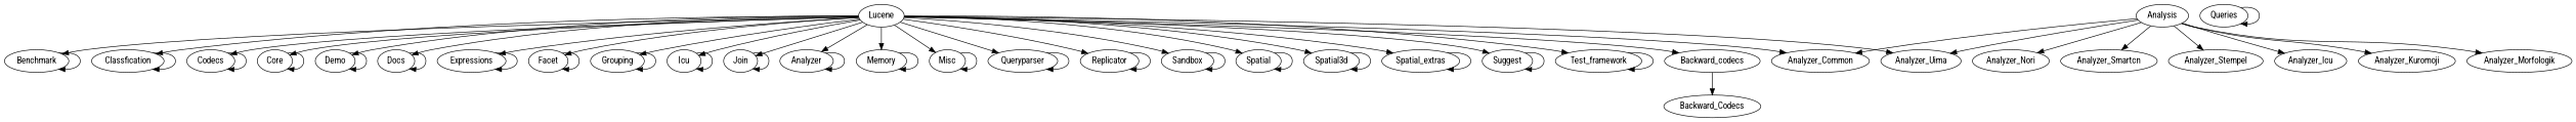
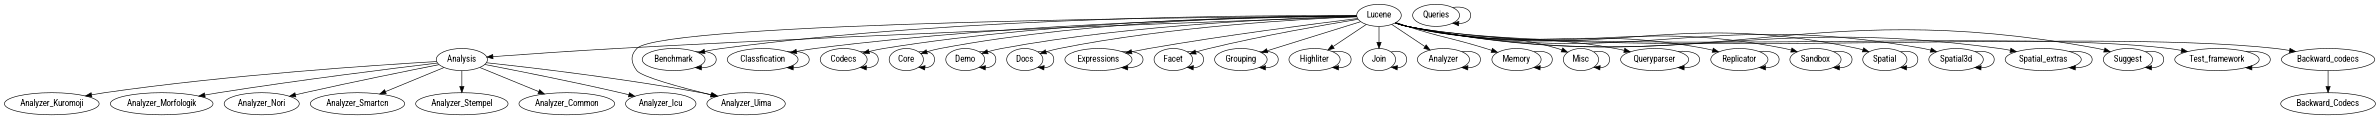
  digraph {
    fontname="Roboto Condensed"
    node [fontname="Roboto Condensed"]
    edge [fontname="Roboto Condensed"]
    Lucene
    Analysis
    Backward_codecs
    Benchmark
    Classfication
    Codecs
    Core
    Demo
    Docs
    Expressions
    Facet
    Grouping
-   Highliter [label=Icu]
+   Highliter
    Join
    n15 [label=Analyzer]
    Memory
    Misc
    Queryparser
    Replicator
    Sandbox
    Spatial
    Spatial3d
    Spatial_extras
    Suggest
    Test_framework
    Analyzer_Uima
    Analyzer_Common
    Analyzer_Icu
    Analyzer_Kuromoji
    Analyzer_Morfologik
    Analyzer_Nori
    Analyzer_Smartcn
    Analyzer_Stempel
    Backward_Codecs
    Queries
-   Lucene -> Analyzer_Common
+   Lucene -> Analysis
    Lucene -> Backward_codecs
    Lucene -> Benchmark
    Lucene -> Classfication
    Lucene -> Codecs
    Lucene -> Core
    Lucene -> Demo
    Lucene -> Docs
    Lucene -> Expressions
    Lucene -> Facet
    Lucene -> Grouping
    Lucene -> Highliter
    Lucene -> Join
    Lucene -> n15
    Lucene -> Memory
    Lucene -> Misc
    Lucene -> Queryparser
    Lucene -> Replicator
    Lucene -> Sandbox
    Lucene -> Spatial
    Lucene -> Spatial3d
    Lucene -> Spatial_extras
    Lucene -> Suggest
    Lucene -> Test_framework
    Lucene -> Analyzer_Uima
    Analysis -> Analyzer_Uima
    Analysis -> Analyzer_Common
    Analysis -> Analyzer_Icu
    Analysis -> Analyzer_Kuromoji
    Analysis -> Analyzer_Morfologik
    Analysis -> Analyzer_Nori
    Analysis -> Analyzer_Smartcn
    Analysis -> Analyzer_Stempel
    Backward_codecs -> Backward_Codecs
    Benchmark -> Benchmark
    Classfication -> Classfication
    Codecs -> Codecs
    Core -> Core
    Demo -> Demo
    Docs -> Docs
    Expressions -> Expressions
    Facet -> Facet
    Grouping -> Grouping
    Highliter -> Highliter
    Join -> Join
    n15 -> n15
    Memory -> Memory
    Misc -> Misc
    Queryparser -> Queryparser
    Replicator -> Replicator
    Sandbox -> Sandbox
    Spatial -> Spatial
    Spatial3d -> Spatial3d
    Spatial_extras -> Spatial_extras
    Suggest -> Suggest
    Test_framework -> Test_framework
    Queries -> Queries
  }
